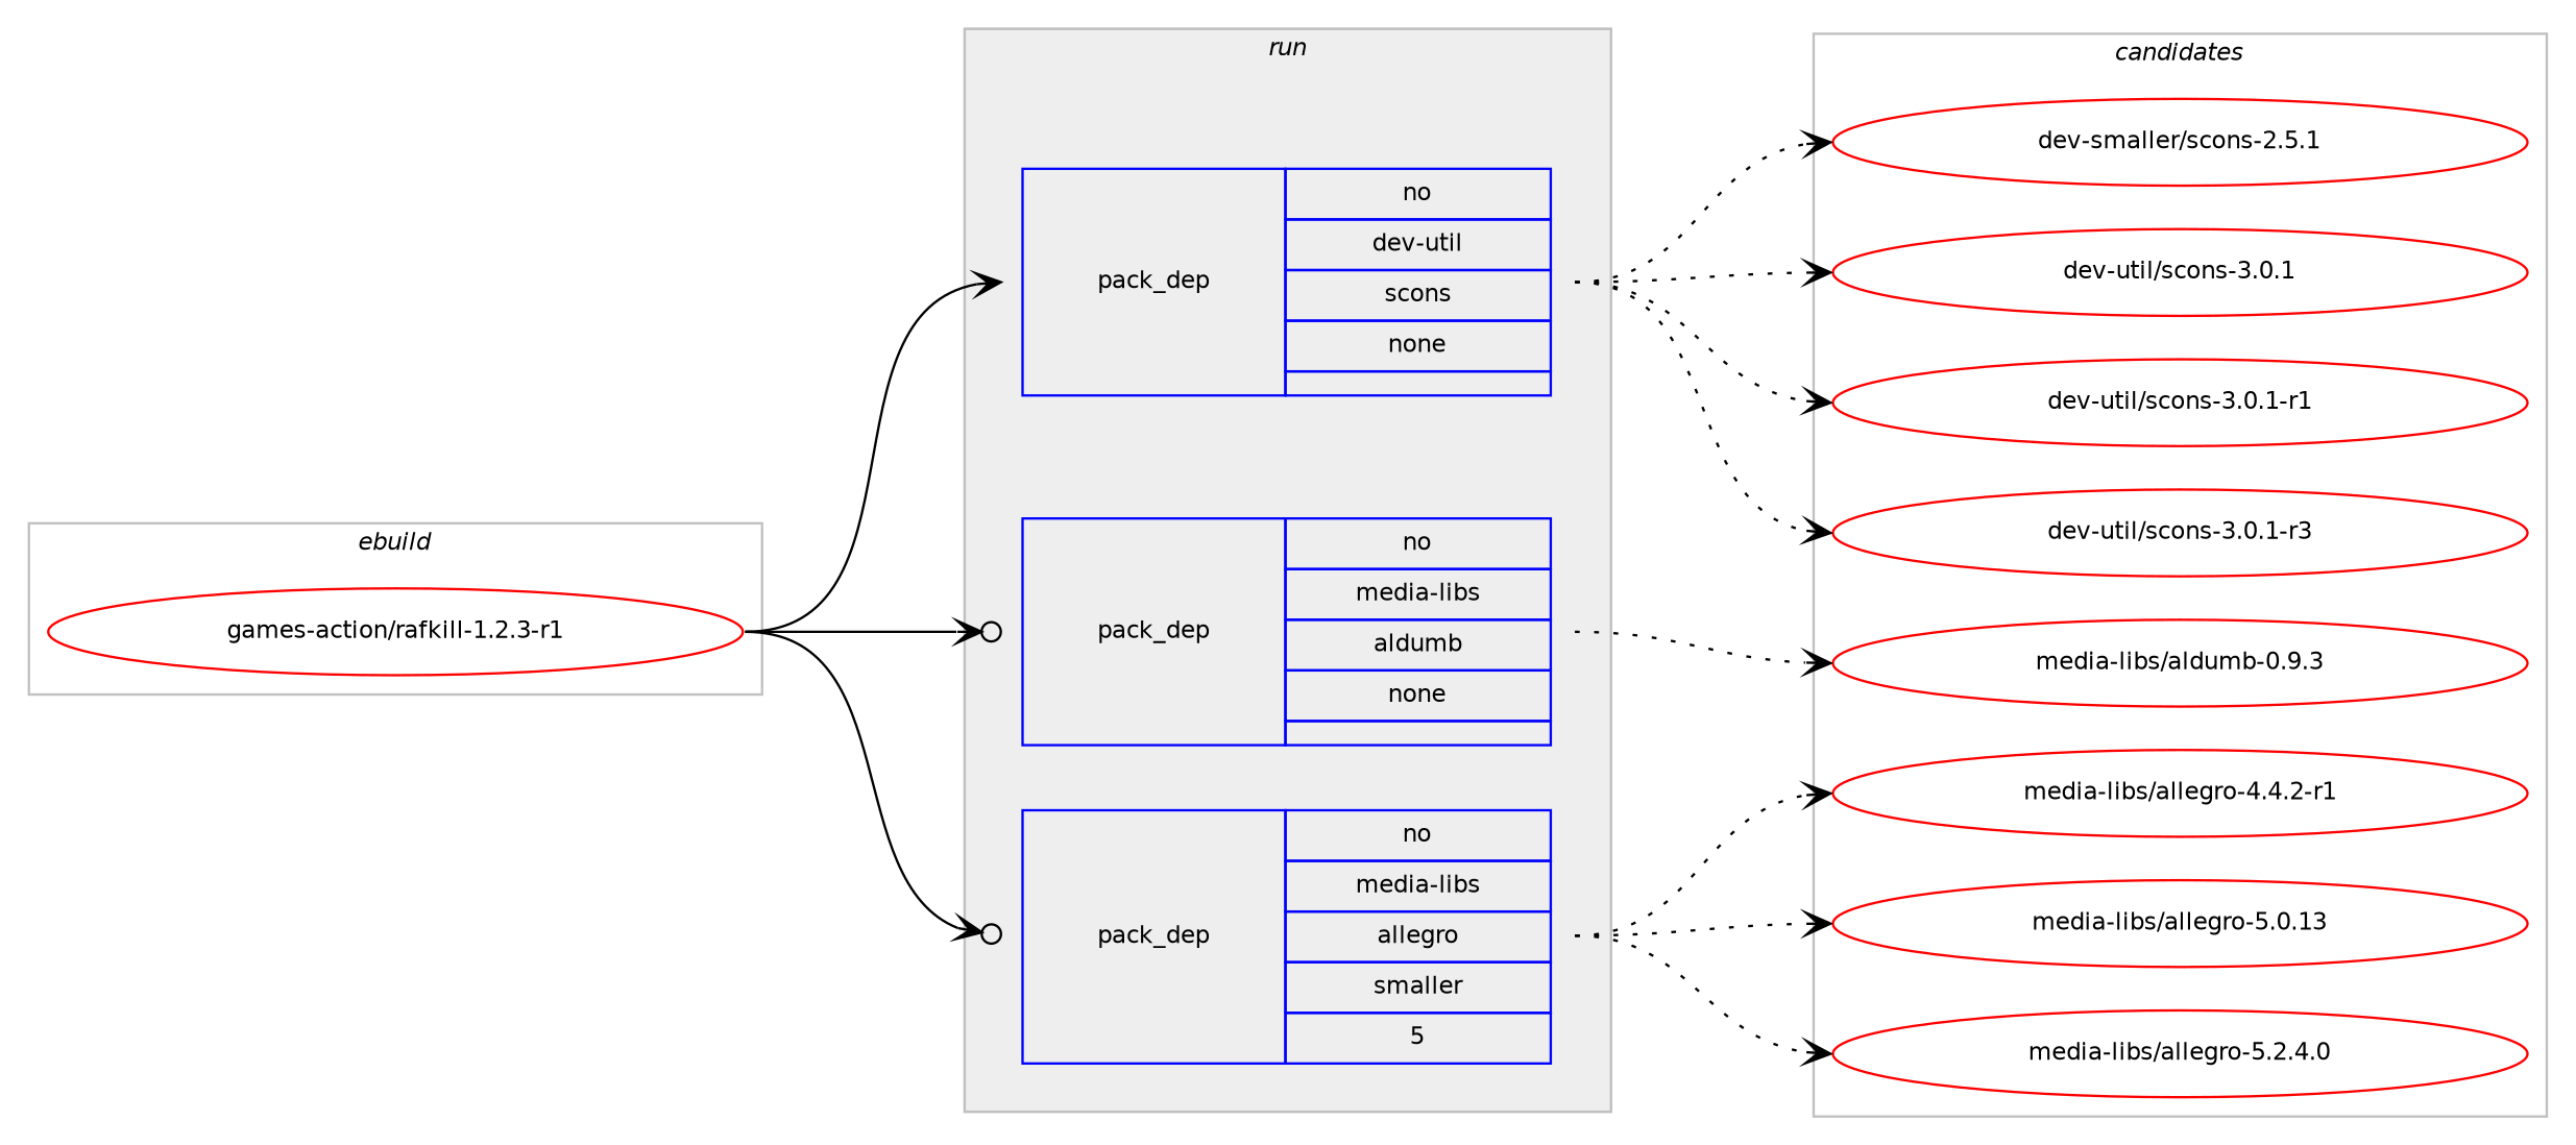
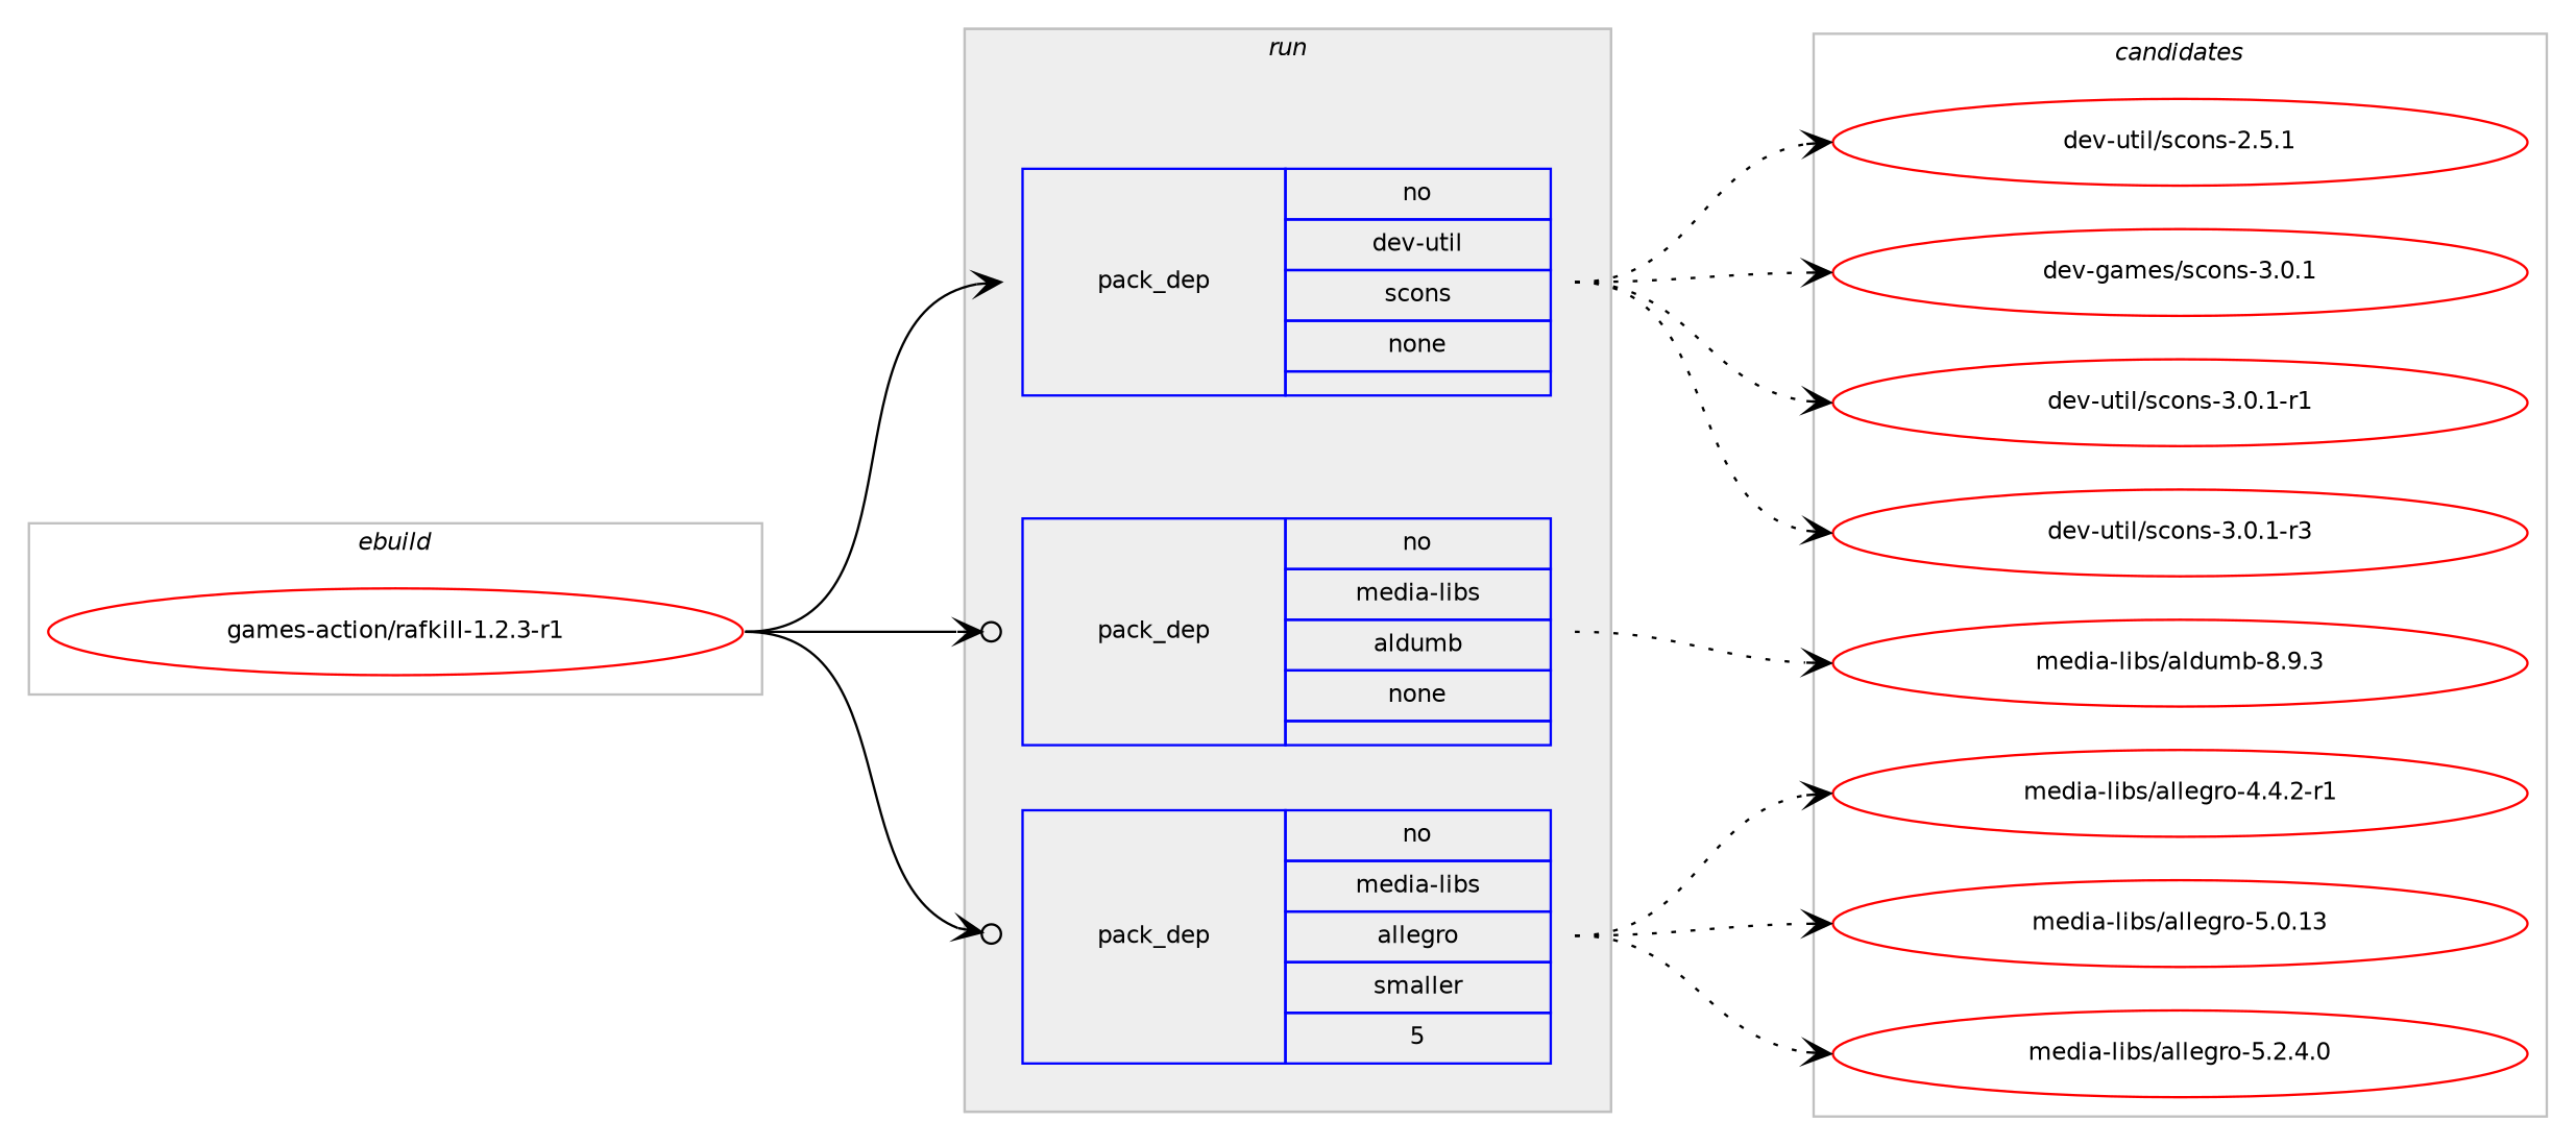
  digraph {
    compound=true
    concentrate=true
    fontname=Helvetica
    fontsize=10
    newrank=true
    rankdir=LR
    ranksep=1.5
    node [color=red fontname=Helvetica fontsize=10]
    edge [arrowhead=vee headport=w style=dotted tailport=e weight=100]
    n1 [label="games-action/rafkill-1.2.3-r1" width=4]
    n2 [color=blue label=<<TABLE BORDER="0" CELLBORDER="1" CELLSPACING="0" CELLPADDING="4" WIDTH="220"><TR><TD ROWSPAN="6" CELLPADDING="30">pack_dep</TD></TR><TR><TD WIDTH="110">no</TD></TR><TR><TD>dev-util</TD></TR><TR><TD>scons</TD></TR><TR><TD>none</TD></TR><TR><TD></TD></TR></TABLE>> shape=none]
    n3 [color=blue label=<<TABLE BORDER="0" CELLBORDER="1" CELLSPACING="0" CELLPADDING="4" WIDTH="220"><TR><TD ROWSPAN="6" CELLPADDING="30">pack_dep</TD></TR><TR><TD WIDTH="110">no</TD></TR><TR><TD>media-libs</TD></TR><TR><TD>aldumb</TD></TR><TR><TD>none</TD></TR><TR><TD></TD></TR></TABLE>> shape=none]
    n4 [color=blue label=<<TABLE BORDER="0" CELLBORDER="1" CELLSPACING="0" CELLPADDING="4" WIDTH="220"><TR><TD ROWSPAN="6" CELLPADDING="30">pack_dep</TD></TR><TR><TD WIDTH="110">no</TD></TR><TR><TD>media-libs</TD></TR><TR><TD>allegro</TD></TR><TR><TD>smaller</TD></TR><TR><TD>5</TD></TR></TABLE>> shape=none]
-   n5 [label="dev-smaller/scons-2.5.1" width=4]
-   n6 [label="dev-util/scons-3.0.1" width=4]
+   n5 [label="dev-util/scons-2.5.1" width=4]
+   n6 [label="dev-games/scons-3.0.1" width=4]
    n7 [label="dev-util/scons-3.0.1-r1" width=4]
    n8 [label="dev-util/scons-3.0.1-r3" width=4]
-   n9 [label="media-libs/aldumb-0.9.3" width=4]
+   n9 [label="media-libs/aldumb-8.9.3" width=4]
    n10 [label="media-libs/allegro-4.4.2-r1" width=4]
    n11 [label="media-libs/allegro-5.0.13" width=4]
    n12 [label="media-libs/allegro-5.2.4.0" width=4]
    subgraph cluster_1 {
      color=gray
      label=<<i>ebuild</i>>
      rank=same
      n1
    }
    subgraph cluster_2 {
      color=gray
      label=<<i>dependencies</i>>
      subgraph cluster_3 {
        color=gray
        fillcolor="#eeeeee"
        label=<<i>compile</i>>
        style=filled
        subgraph sub_4 {
          color=gray
          fillcolor="#eeeeee"
          label=<<i>compile</i>>
          style=filled
          n2
        }
      }
      subgraph cluster_5 {
        color=gray
        fillcolor="#eeeeee"
        label=<<i>compile and run</i>>
        style=filled
        subgraph sub_6 {
          color=gray
          fillcolor="#eeeeee"
          label=<<i>compile and run</i>>
          style=filled
          n3
        }
        subgraph sub_7 {
          color=gray
          fillcolor="#eeeeee"
          label=<<i>compile and run</i>>
          style=filled
          n4
        }
      }
      subgraph cluster_8 {
        color=gray
        fillcolor="#eeeeee"
        label=<<i>run</i>>
        style=filled
      }
    }
    subgraph cluster_9 {
      color=gray
      label=<<i>candidates</i>>
      rank=same
      subgraph sub_10 {
        color=black
        label=<<i>candidates</i>>
        nodesep=1
        rank=same
        n5
        n6
        n7
        n8
      }
      subgraph sub_11 {
        color=black
        label=<<i>candidates</i>>
        nodesep=1
        rank=same
        n9
      }
      subgraph sub_12 {
        color=black
        label=<<i>candidates</i>>
        nodesep=1
        rank=same
        n10
        n11
        n12
      }
    }
    n1 -> n2 [style=solid weight=20]
    n1 -> n3 [arrowhead=odotvee style=solid weight=20]
    n1 -> n4 [arrowhead=odotvee style=solid weight=20]
    n2 -> n5
    n2 -> n6
    n2 -> n7
    n2 -> n8
    n3 -> n9
    n4 -> n10
    n4 -> n11
    n4 -> n12
  }
